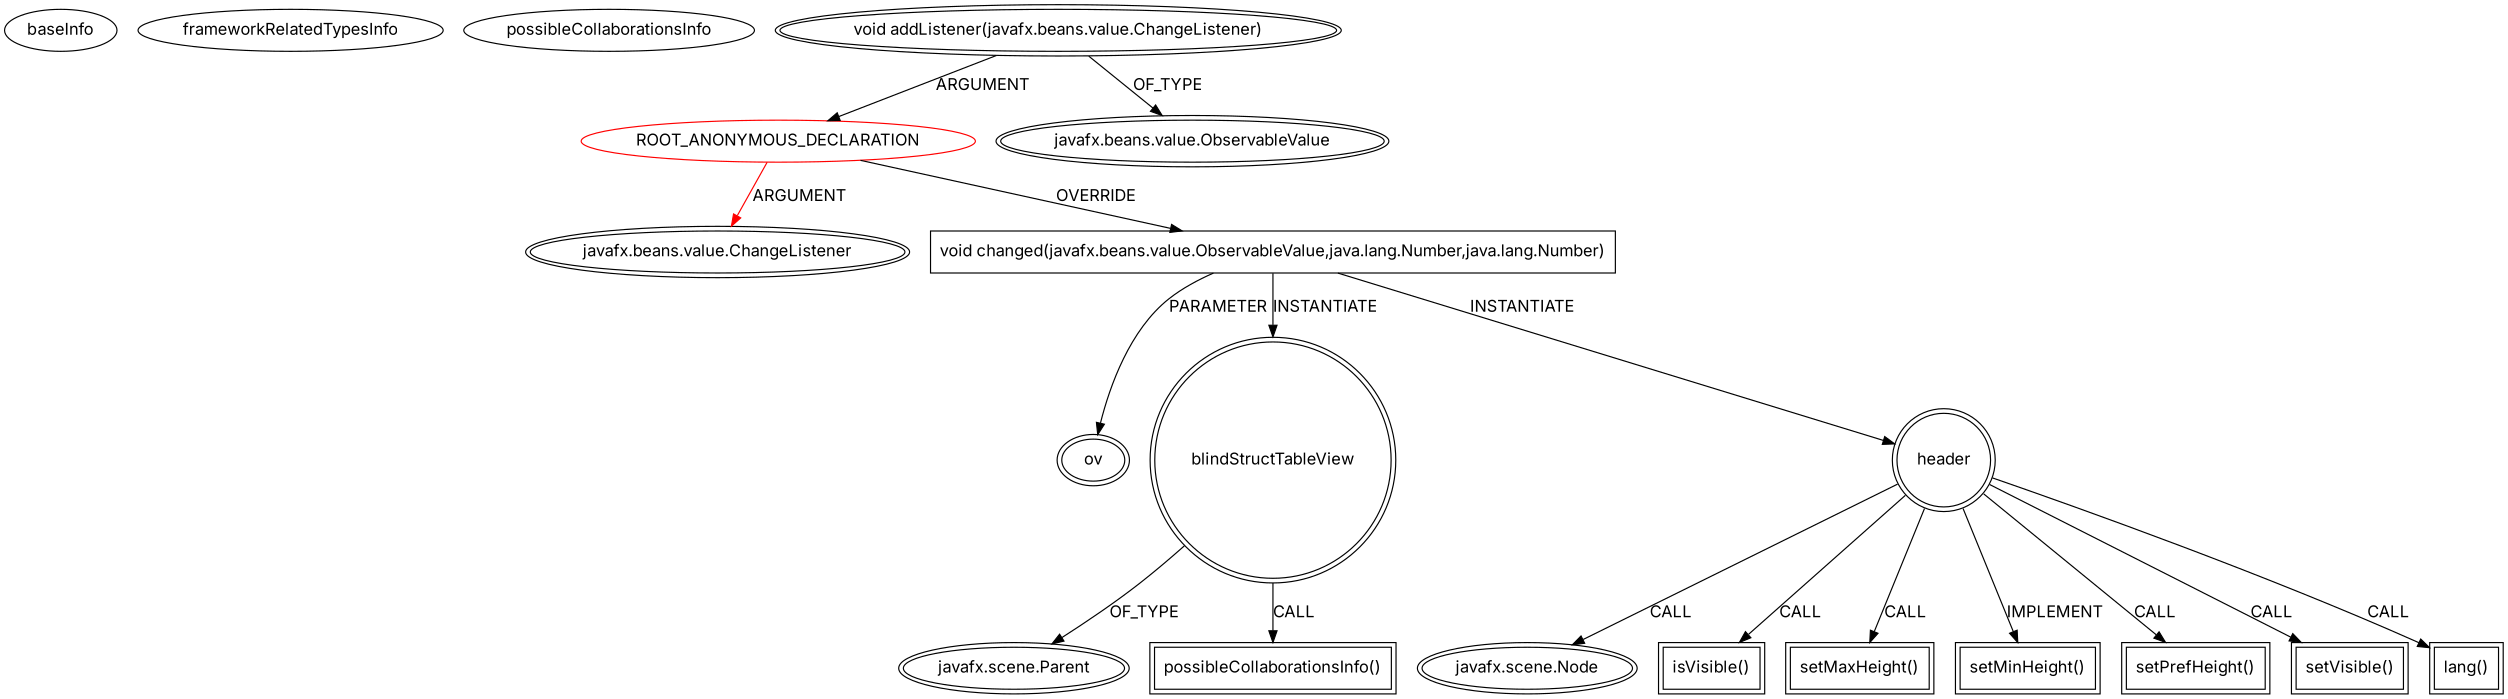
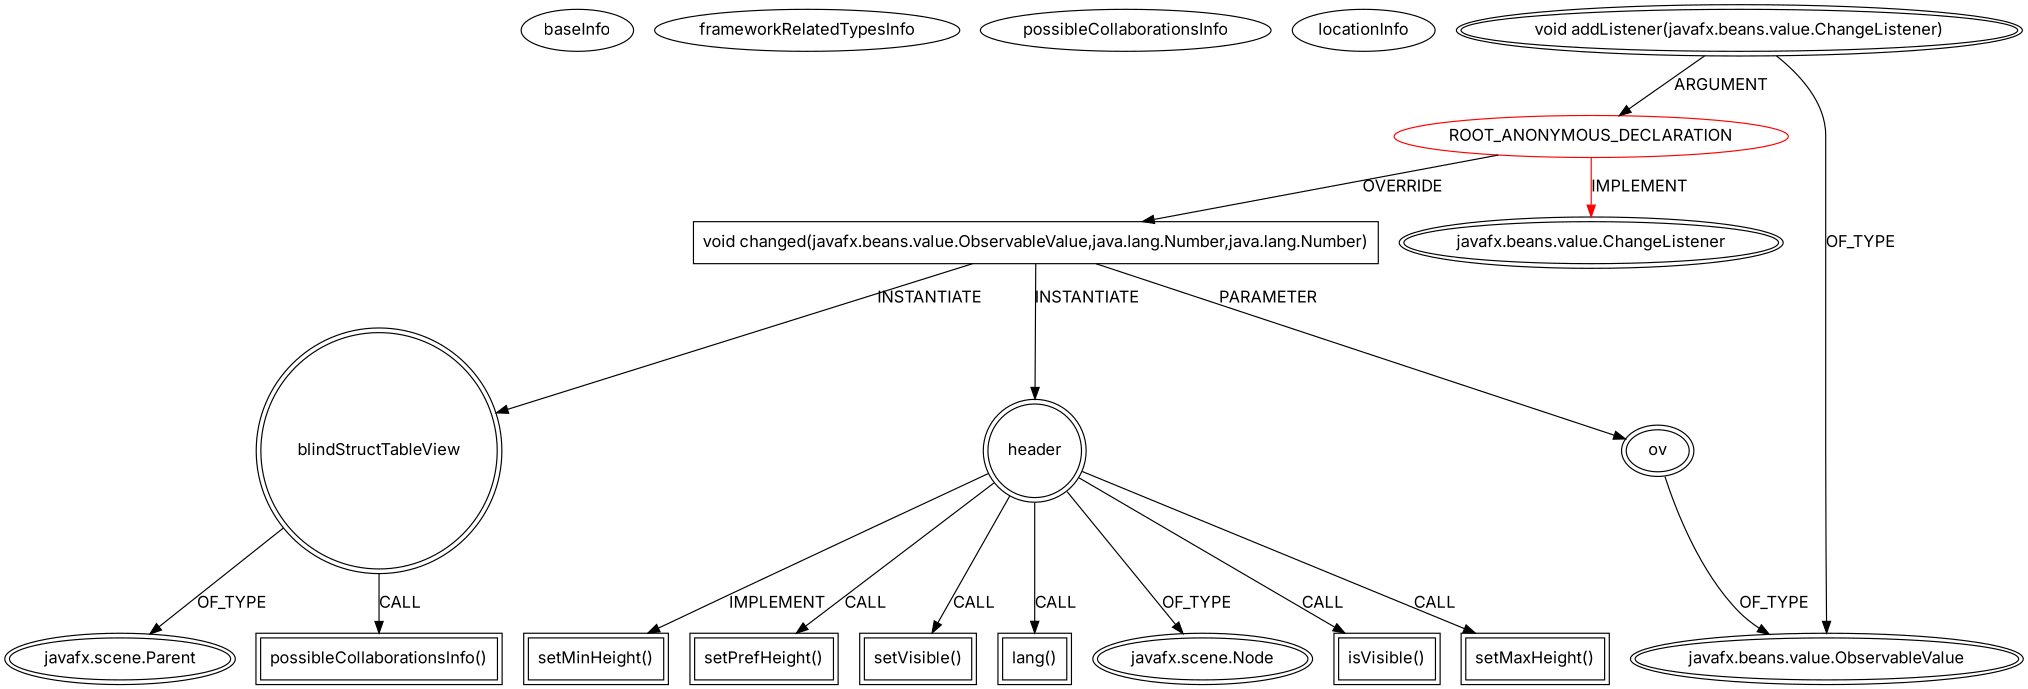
  digraph {
    fontname=Inter
    node [fontname=Inter isFrameworkType=true vertexType=INSIDE_CALL peripheries=2]
    edge [fontname=Inter]
    baseInfo [category=extension_graph graphId=2989 isAnonymous=true possibleRelation=false isFrameworkType="" vertexType="" peripheries=""]
    frameworkRelatedTypesInfo [0="javafx.beans.value.ChangeListener" isFrameworkType="" vertexType="" peripheries=""]
    possibleCollaborationsInfo [isFrameworkType="" vertexType="" peripheries=""]
+   locationInfo [contextSignature="void chargeBlindStructView()" filePath="/hock323-eventManager/EventManager-master/src/eventManager/controller/pokerTournament/BlindsController.java" graphId=2989 projectName="hock323-eventManager" isFrameworkType="" vertexType="" peripheries=""]
    n5 [color=red isFrameworkType=false label=ROOT_ANONYMOUS_DECLARATION vertexType=ROOT_ANONYMOUS_DECLARATION peripheries=""]
    n6 [label="javafx.beans.value.ChangeListener" vertexType=FRAMEWORK_INTERFACE_TYPE]
    n7 [isFrameworkType=false label="void changed(javafx.beans.value.ObservableValue,java.lang.Number,java.lang.Number)" shape=box vertexType=OVERRIDING_METHOD_DECLARATION peripheries=""]
    n8 [label=ov vertexType=PARAMETER_DECLARATION]
    n9 [label=blindStructTableView shape=circle vertexType=VARIABLE_EXPRESION]
    n10 [label=header shape=circle vertexType=VARIABLE_EXPRESION]
    n11 [label="void addListener(javafx.beans.value.ChangeListener)" vertexType=OUTSIDE_CALL]
    n12 [label="javafx.beans.value.ObservableValue" vertexType=FRAMEWORK_INTERFACE_TYPE]
    n13 [label="javafx.scene.Parent" vertexType=FRAMEWORK_CLASS_TYPE]
    n14 [label="possibleCollaborationsInfo()" shape=box]
    n15 [label="javafx.scene.Node" vertexType=FRAMEWORK_CLASS_TYPE]
    n16 [label="isVisible()" shape=box]
    n17 [label="setMaxHeight()" shape=box]
    n18 [label="setMinHeight()" shape=box]
    n19 [label="setPrefHeight()" shape=box]
    n20 [label="setVisible()" shape=box]
    n21 [label="lang()" shape=box]
-   n5 -> n6 [color=red label=ARGUMENT]
+   n5 -> n6 [color=red label=IMPLEMENT]
    n5 -> n7 [label=OVERRIDE]
    n7 -> n8 [label=PARAMETER]
    n7 -> n9 [label=INSTANTIATE]
    n7 -> n10 [label=INSTANTIATE]
+   n8 -> n12 [label=OF_TYPE]
    n9 -> n13 [label=OF_TYPE]
    n9 -> n14 [label=CALL]
-   n10 -> n15 [label=CALL]
+   n10 -> n15 [label=OF_TYPE]
    n10 -> n16 [label=CALL]
    n10 -> n17 [label=CALL]
    n10 -> n18 [label=IMPLEMENT]
    n10 -> n19 [label=CALL]
    n10 -> n20 [label=CALL]
    n10 -> n21 [label=CALL]
    n11 -> n5 [label=ARGUMENT]
    n11 -> n12 [label=OF_TYPE]
  }
